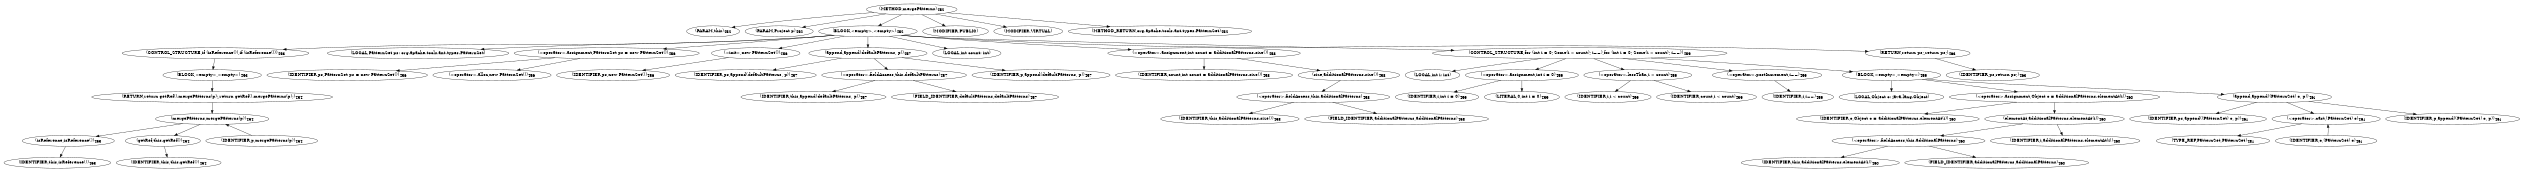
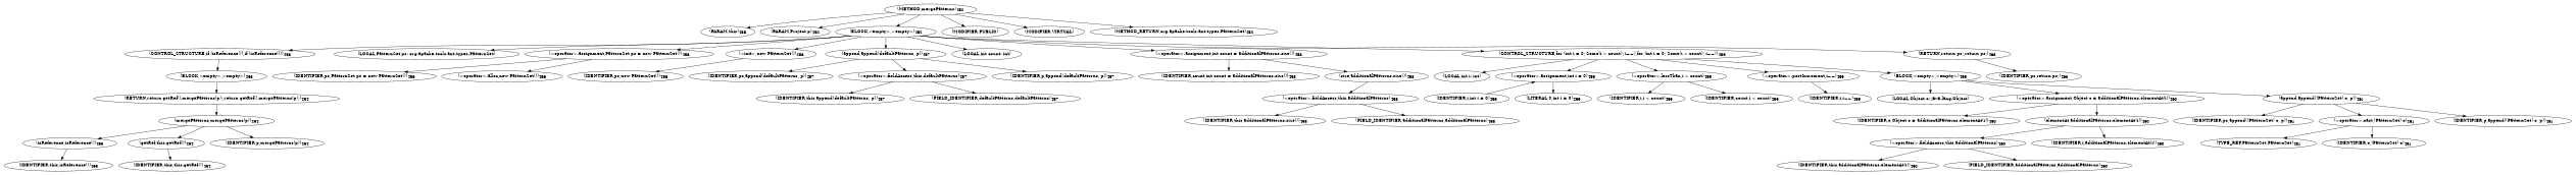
  digraph {
    n1 [label=<(METHOD,mergePatterns)<SUB>452</SUB>>]
-   n2 [label=<(PARAM,this)<SUB>452</SUB>>]
+   n2 [label=<(PARAM,this)<SUB>455</SUB>>]
    n3 [label=<(PARAM,Project p)<SUB>452</SUB>>]
    n4 [label=<(BLOCK,&lt;empty&gt;,&lt;empty&gt;)<SUB>452</SUB>>]
    n5 [label=<(MODIFIER,PUBLIC)>]
    n6 [label=<(MODIFIER,VIRTUAL)>]
    n7 [label=<(METHOD_RETURN,org.apache.tools.ant.types.PatternSet)<SUB>452</SUB>>]
    n8 [label=<(CONTROL_STRUCTURE,if (isReference()),if (isReference()))<SUB>453</SUB>>]
    n9 [label=<(LOCAL,PatternSet ps: org.apache.tools.ant.types.PatternSet)>]
    n10 [label=<(&lt;operator&gt;.assignment,PatternSet ps = new PatternSet())<SUB>456</SUB>>]
    n11 [label=<(&lt;init&gt;,new PatternSet())<SUB>456</SUB>>]
    n12 [label=<(append,append(defaultPatterns, p))<SUB>457</SUB>>]
    n13 [label=<(LOCAL,int count: int)>]
    n14 [label=<(&lt;operator&gt;.assignment,int count = additionalPatterns.size())<SUB>458</SUB>>]
    n15 [label=<(CONTROL_STRUCTURE,for (int i = 0; Some(i &lt; count); i++),for (int i = 0; Some(i &lt; count); i++))<SUB>459</SUB>>]
    n16 [label=<(RETURN,return ps;,return ps;)<SUB>463</SUB>>]
    n17 [label=<(BLOCK,&lt;empty&gt;,&lt;empty&gt;)<SUB>453</SUB>>]
    n18 [label=<(IDENTIFIER,ps,PatternSet ps = new PatternSet())<SUB>456</SUB>>]
    n19 [label=<(&lt;operator&gt;.alloc,new PatternSet())<SUB>456</SUB>>]
    n20 [label=<(IDENTIFIER,ps,new PatternSet())<SUB>456</SUB>>]
    n21 [label=<(IDENTIFIER,ps,append(defaultPatterns, p))<SUB>457</SUB>>]
    n22 [label=<(&lt;operator&gt;.fieldAccess,this.defaultPatterns)<SUB>457</SUB>>]
    n23 [label=<(IDENTIFIER,p,append(defaultPatterns, p))<SUB>457</SUB>>]
    n24 [label=<(IDENTIFIER,count,int count = additionalPatterns.size())<SUB>458</SUB>>]
    n25 [label=<(size,additionalPatterns.size())<SUB>458</SUB>>]
    n26 [label=<(LOCAL,int i: int)>]
    n27 [label=<(&lt;operator&gt;.assignment,int i = 0)<SUB>459</SUB>>]
    n28 [label=<(&lt;operator&gt;.lessThan,i &lt; count)<SUB>459</SUB>>]
    n29 [label=<(&lt;operator&gt;.postIncrement,i++)<SUB>459</SUB>>]
    n30 [label=<(BLOCK,&lt;empty&gt;,&lt;empty&gt;)<SUB>459</SUB>>]
    n31 [label=<(IDENTIFIER,ps,return ps;)<SUB>463</SUB>>]
    n32 [label=<(isReference,isReference())<SUB>453</SUB>>]
    n33 [label=<(IDENTIFIER,this,isReference())<SUB>453</SUB>>]
    n34 [label=<(RETURN,return getRef().mergePatterns(p);,return getRef().mergePatterns(p);)<SUB>454</SUB>>]
    n35 [label=<(mergePatterns,mergePatterns(p))<SUB>454</SUB>>]
    n36 [label=<(getRef,this.getRef())<SUB>454</SUB>>]
    n37 [label=<(IDENTIFIER,p,mergePatterns(p))<SUB>454</SUB>>]
    n38 [label=<(IDENTIFIER,this,this.getRef())<SUB>454</SUB>>]
    n39 [label=<(IDENTIFIER,this,append(defaultPatterns, p))<SUB>457</SUB>>]
    n40 [label=<(FIELD_IDENTIFIER,defaultPatterns,defaultPatterns)<SUB>457</SUB>>]
    n41 [label=<(&lt;operator&gt;.fieldAccess,this.additionalPatterns)<SUB>458</SUB>>]
    n42 [label=<(IDENTIFIER,this,additionalPatterns.size())<SUB>458</SUB>>]
    n43 [label=<(FIELD_IDENTIFIER,additionalPatterns,additionalPatterns)<SUB>458</SUB>>]
    n44 [label=<(IDENTIFIER,i,int i = 0)<SUB>459</SUB>>]
    n45 [label=<(LITERAL,0,int i = 0)<SUB>459</SUB>>]
    n46 [label=<(IDENTIFIER,i,i &lt; count)<SUB>459</SUB>>]
    n47 [label=<(IDENTIFIER,count,i &lt; count)<SUB>459</SUB>>]
    n48 [label=<(IDENTIFIER,i,i++)<SUB>459</SUB>>]
    n49 [label=<(LOCAL,Object o: java.lang.Object)>]
    n50 [label=<(&lt;operator&gt;.assignment,Object o = additionalPatterns.elementAt(i))<SUB>460</SUB>>]
    n51 [label=<(append,append((PatternSet) o, p))<SUB>461</SUB>>]
    n52 [label=<(IDENTIFIER,o,Object o = additionalPatterns.elementAt(i))<SUB>460</SUB>>]
    n53 [label=<(elementAt,additionalPatterns.elementAt(i))<SUB>460</SUB>>]
    n54 [label=<(IDENTIFIER,ps,append((PatternSet) o, p))<SUB>461</SUB>>]
    n55 [label=<(&lt;operator&gt;.cast,(PatternSet) o)<SUB>461</SUB>>]
    n56 [label=<(IDENTIFIER,p,append((PatternSet) o, p))<SUB>461</SUB>>]
    n57 [label=<(&lt;operator&gt;.fieldAccess,this.additionalPatterns)<SUB>460</SUB>>]
    n58 [label=<(IDENTIFIER,i,additionalPatterns.elementAt(i))<SUB>460</SUB>>]
    n59 [label=<(IDENTIFIER,this,additionalPatterns.elementAt(i))<SUB>460</SUB>>]
    n60 [label=<(FIELD_IDENTIFIER,additionalPatterns,additionalPatterns)<SUB>460</SUB>>]
    n61 [label=<(TYPE_REF,PatternSet,PatternSet)<SUB>481</SUB>>]
    n62 [label=<(IDENTIFIER,o,(PatternSet) o)<SUB>461</SUB>>]
    n1 -> n2
    n1 -> n3
    n1 -> n4
    n1 -> n5
    n1 -> n6
    n1 -> n7
    n4 -> n8
    n4 -> n9
    n4 -> n10
    n4 -> n11
    n4 -> n12
    n4 -> n13
    n4 -> n14
    n4 -> n15
    n4 -> n16
    n8 -> n17
    n10 -> n18
    n10 -> n19
    n11 -> n20
    n12 -> n21
    n12 -> n22
    n12 -> n23
    n14 -> n24
    n14 -> n25
    n15 -> n26
    n15 -> n27
    n15 -> n28
    n15 -> n29
    n15 -> n30
    n16 -> n31
    n17 -> n34
    n22 -> n39
    n22 -> n40
    n25 -> n41
-   n27 -> n44
+   n44 -> n27
    n27 -> n45
    n28 -> n46
    n28 -> n47
    n29 -> n48
    n30 -> n49
    n30 -> n50
    n30 -> n51
    n32 -> n33
    n34 -> n35
    n35 -> n32
    n35 -> n36
-   n37 -> n35
+   n35 -> n37
    n36 -> n38
    n41 -> n42
    n41 -> n43
    n50 -> n52
    n50 -> n53
    n51 -> n54
    n51 -> n55
    n51 -> n56
    n53 -> n57
    n53 -> n58
    n55 -> n61
-   n62 -> n55
+   n55 -> n62
    n57 -> n59
    n57 -> n60
  }
